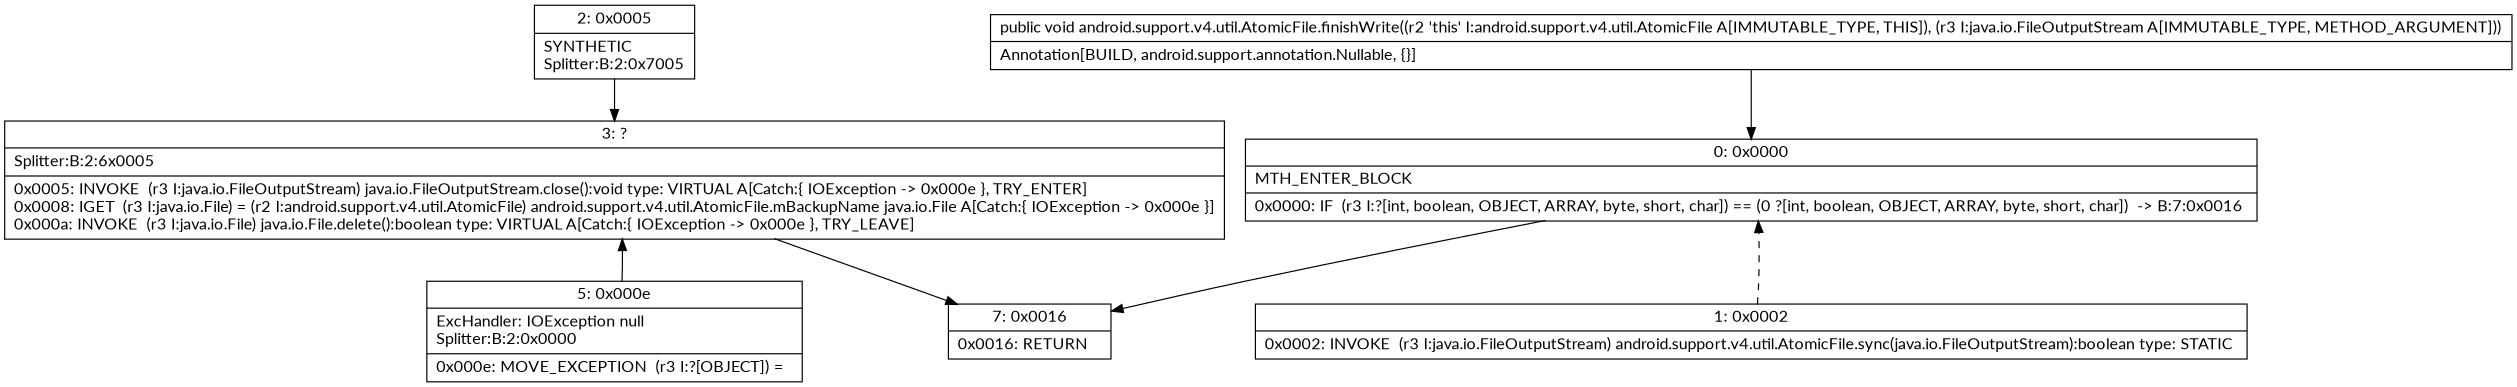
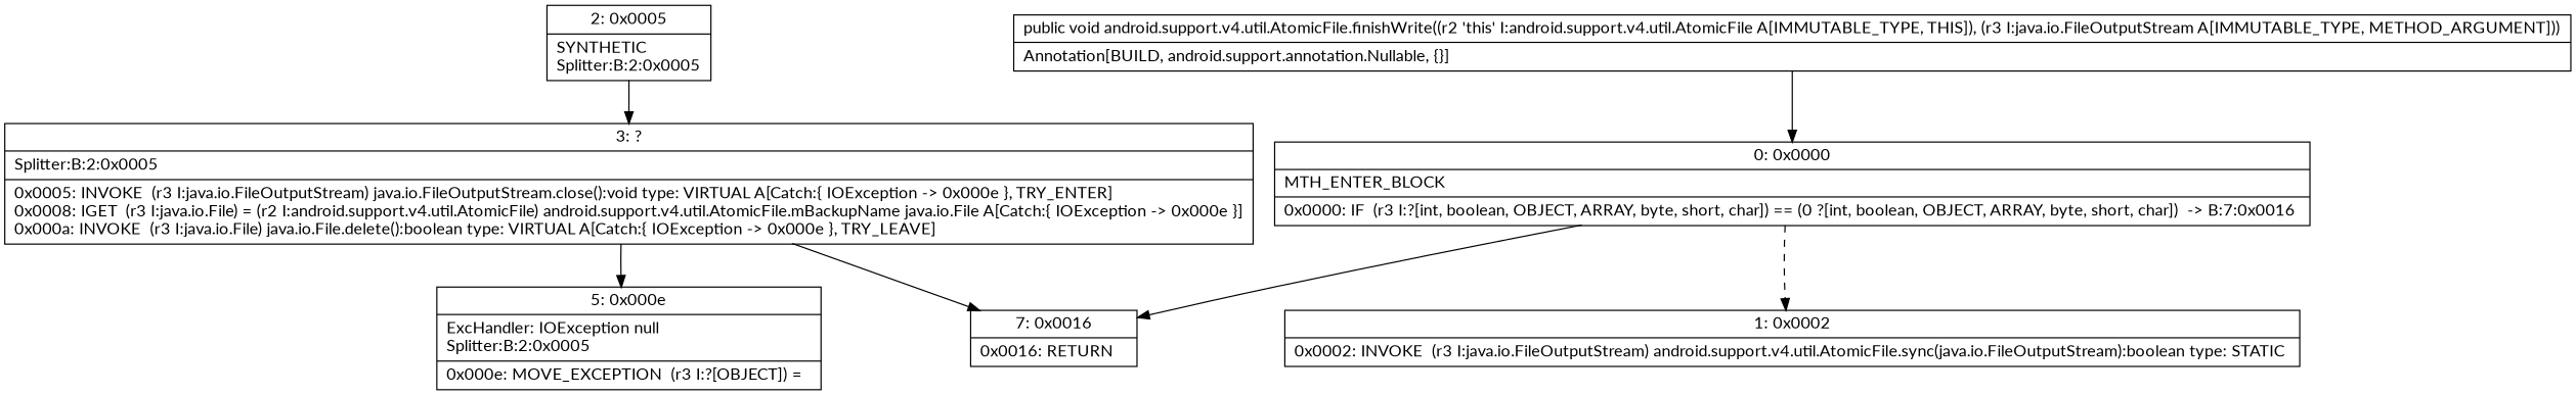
  digraph {
    fontname=Lato
    node [fontname=Lato shape=record]
    edge [fontname=Lato]
    n1 [label="{0\:\ 0x0000|MTH_ENTER_BLOCK\l|0x0000: IF  (r3 I:?[int, boolean, OBJECT, ARRAY, byte, short, char]) == (0 ?[int, boolean, OBJECT, ARRAY, byte, short, char])  \-\> B:7:0x0016 \l}"]
    n2 [label="{1\:\ 0x0002|0x0002: INVOKE  (r3 I:java.io.FileOutputStream) android.support.v4.util.AtomicFile.sync(java.io.FileOutputStream):boolean type: STATIC \l}"]
    n3 [label="{7\:\ 0x0016|0x0016: RETURN   \l}"]
-   n4 [label="{2\:\ 0x0005|SYNTHETIC\lSplitter:B:2:0x7005\l}"]
-   n5 [label="{3\:\ ?|Splitter:B:2:6x0005\l|0x0005: INVOKE  (r3 I:java.io.FileOutputStream) java.io.FileOutputStream.close():void type: VIRTUAL A[Catch:\{ IOException \-\> 0x000e \}, TRY_ENTER]\l0x0008: IGET  (r3 I:java.io.File) = (r2 I:android.support.v4.util.AtomicFile) android.support.v4.util.AtomicFile.mBackupName java.io.File A[Catch:\{ IOException \-\> 0x000e \}]\l0x000a: INVOKE  (r3 I:java.io.File) java.io.File.delete():boolean type: VIRTUAL A[Catch:\{ IOException \-\> 0x000e \}, TRY_LEAVE]\l}"]
-   n6 [label="{5\:\ 0x000e|ExcHandler: IOException null\lSplitter:B:2:0x0000\l|0x000e: MOVE_EXCEPTION  (r3 I:?[OBJECT]) =  \l}"]
+   n4 [label="{2\:\ 0x0005|SYNTHETIC\lSplitter:B:2:0x0005\l}"]
+   n5 [label="{3\:\ ?|Splitter:B:2:0x0005\l|0x0005: INVOKE  (r3 I:java.io.FileOutputStream) java.io.FileOutputStream.close():void type: VIRTUAL A[Catch:\{ IOException \-\> 0x000e \}, TRY_ENTER]\l0x0008: IGET  (r3 I:java.io.File) = (r2 I:android.support.v4.util.AtomicFile) android.support.v4.util.AtomicFile.mBackupName java.io.File A[Catch:\{ IOException \-\> 0x000e \}]\l0x000a: INVOKE  (r3 I:java.io.File) java.io.File.delete():boolean type: VIRTUAL A[Catch:\{ IOException \-\> 0x000e \}, TRY_LEAVE]\l}"]
+   n6 [label="{5\:\ 0x000e|ExcHandler: IOException null\lSplitter:B:2:0x0005\l|0x000e: MOVE_EXCEPTION  (r3 I:?[OBJECT]) =  \l}"]
    n7 [label="{public void android.support.v4.util.AtomicFile.finishWrite((r2 'this' I:android.support.v4.util.AtomicFile A[IMMUTABLE_TYPE, THIS]), (r3 I:java.io.FileOutputStream A[IMMUTABLE_TYPE, METHOD_ARGUMENT]))  | Annotation[BUILD, android.support.annotation.Nullable, \{\}]\l}"]
-   n2 -> n1 [style=dashed]
+   n1 -> n2 [style=dashed]
    n1 -> n3
    n4 -> n5
    n5 -> n3
-   n6 -> n5
+   n5 -> n6
    n7 -> n1
  }
